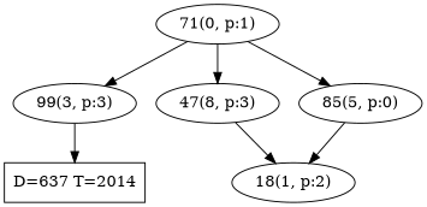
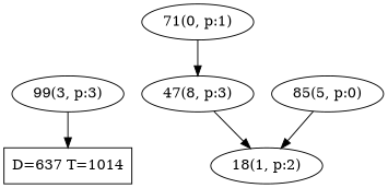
  digraph {
-   n1 [label="D=637 T=2014" shape=box]
+   n1 [label="D=637 T=1014" shape=box]
    n2 [label="71(0, p:1)"]
    n3 [label="99(3, p:3)"]
    n4 [label="47(8, p:3)"]
    n5 [label="85(5, p:0)"]
    n6 [label="18(1, p:2)"]
-   n2 -> n3
    n2 -> n4
-   n2 -> n5
    n3 -> n1
    n4 -> n6
    n5 -> n6
  }
